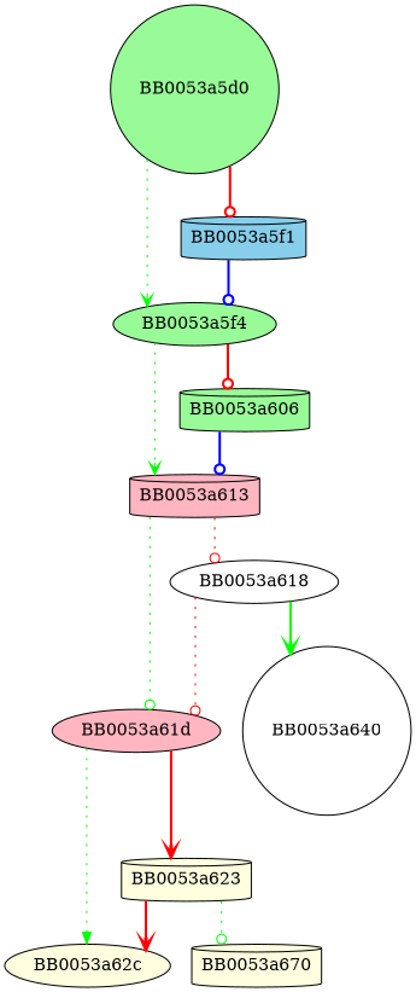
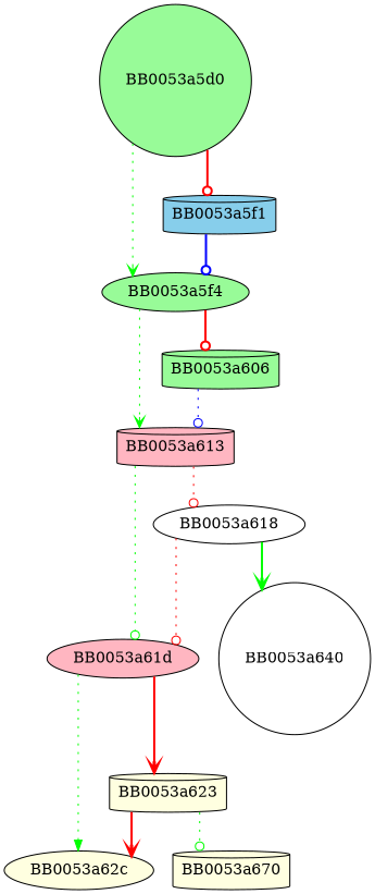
  digraph {
    splines=ortho
    node [fillcolor=palegreen shape=cylinder style=filled]
    edge [arrowhead=odot color=green style=dotted]
    BB0053a5d0 [shape=circle]
    BB0053a5f4 [shape=ellipse]
    BB0053a5f1 [fillcolor=skyblue]
    BB0053a613 [fillcolor=lightpink]
    BB0053a606
    BB0053a61d [fillcolor=lightpink shape=ellipse]
    BB0053a618 [fillcolor=white shape=ellipse]
    BB0053a62c [fillcolor=lightyellow shape=ellipse]
    BB0053a623 [fillcolor=lightyellow]
    BB0053a640 [fillcolor=white shape=circle]
    BB0053a670 [fillcolor=lightyellow]
    BB0053a5d0 -> BB0053a5f4 [arrowhead=vee]
    BB0053a5d0 -> BB0053a5f1 [color=red style=bold]
    BB0053a5f4 -> BB0053a613 [arrowhead=vee]
    BB0053a5f4 -> BB0053a606 [color=red style=bold]
    BB0053a5f1 -> BB0053a5f4 [color=blue style=bold]
    BB0053a613 -> BB0053a61d
    BB0053a613 -> BB0053a618 [color=red]
-   BB0053a606 -> BB0053a613 [color=blue style=bold]
+   BB0053a606 -> BB0053a613 [color=blue]
    BB0053a61d -> BB0053a62c [arrowhead=normal]
    BB0053a61d -> BB0053a623 [arrowhead=vee color=red style=bold]
    BB0053a618 -> BB0053a61d [color=red]
    BB0053a618 -> BB0053a640 [arrowhead=vee style=bold]
    BB0053a623 -> BB0053a62c [arrowhead=vee color=red style=bold]
    BB0053a623 -> BB0053a670
  }
